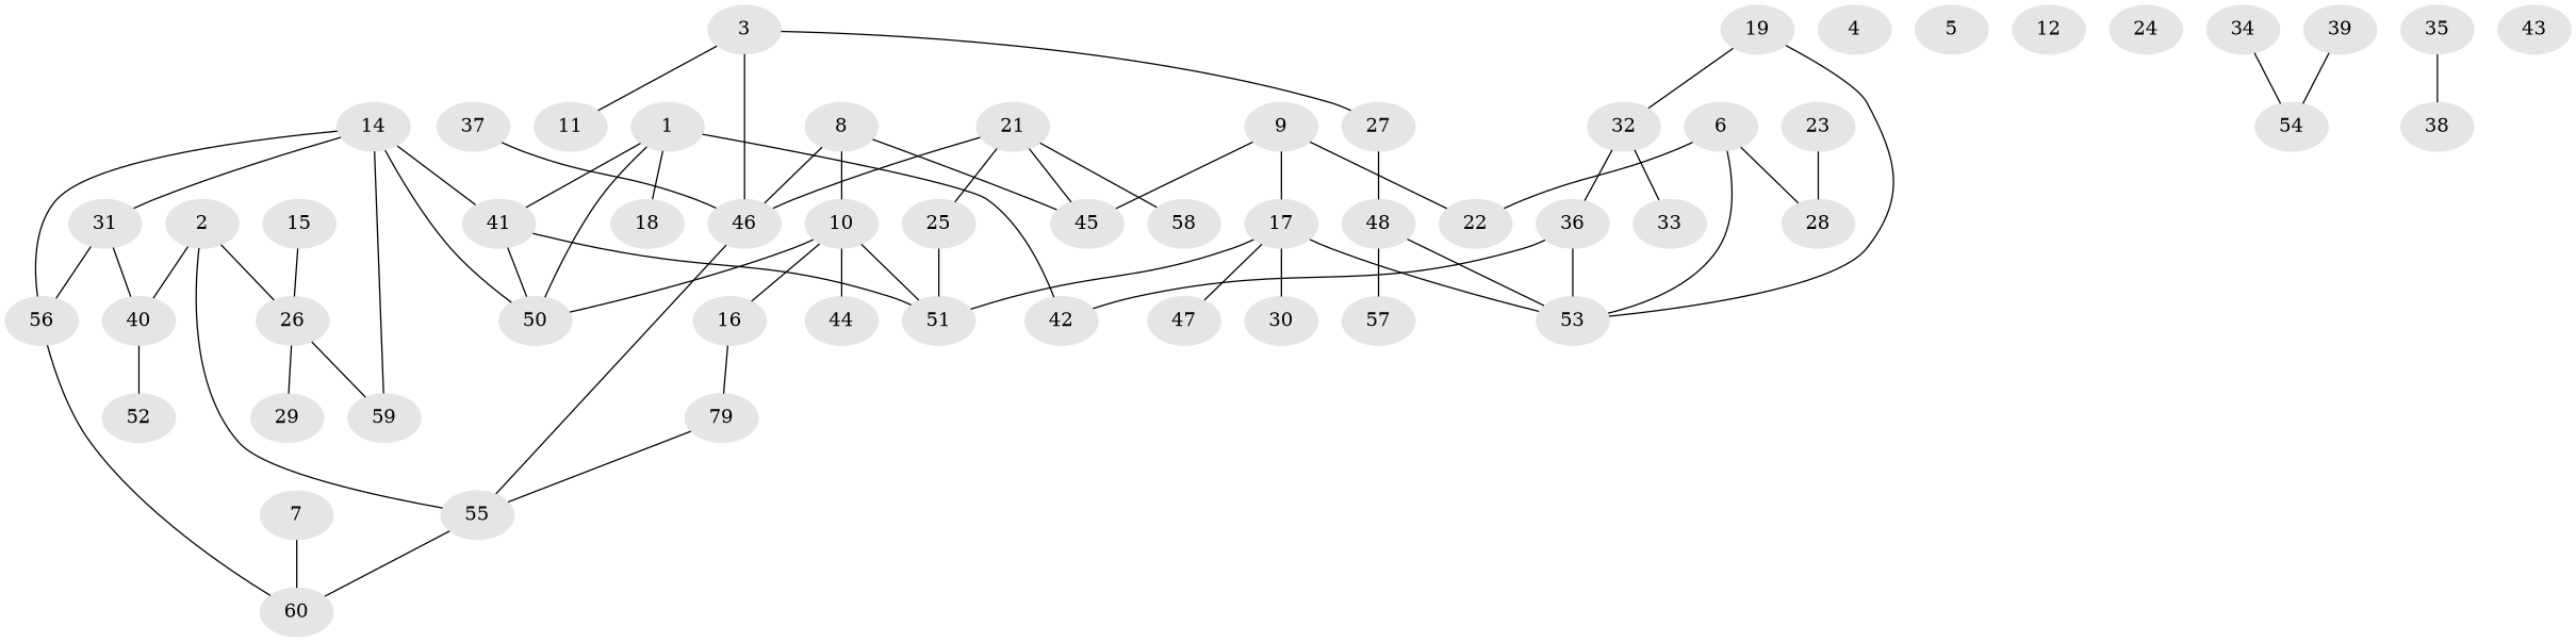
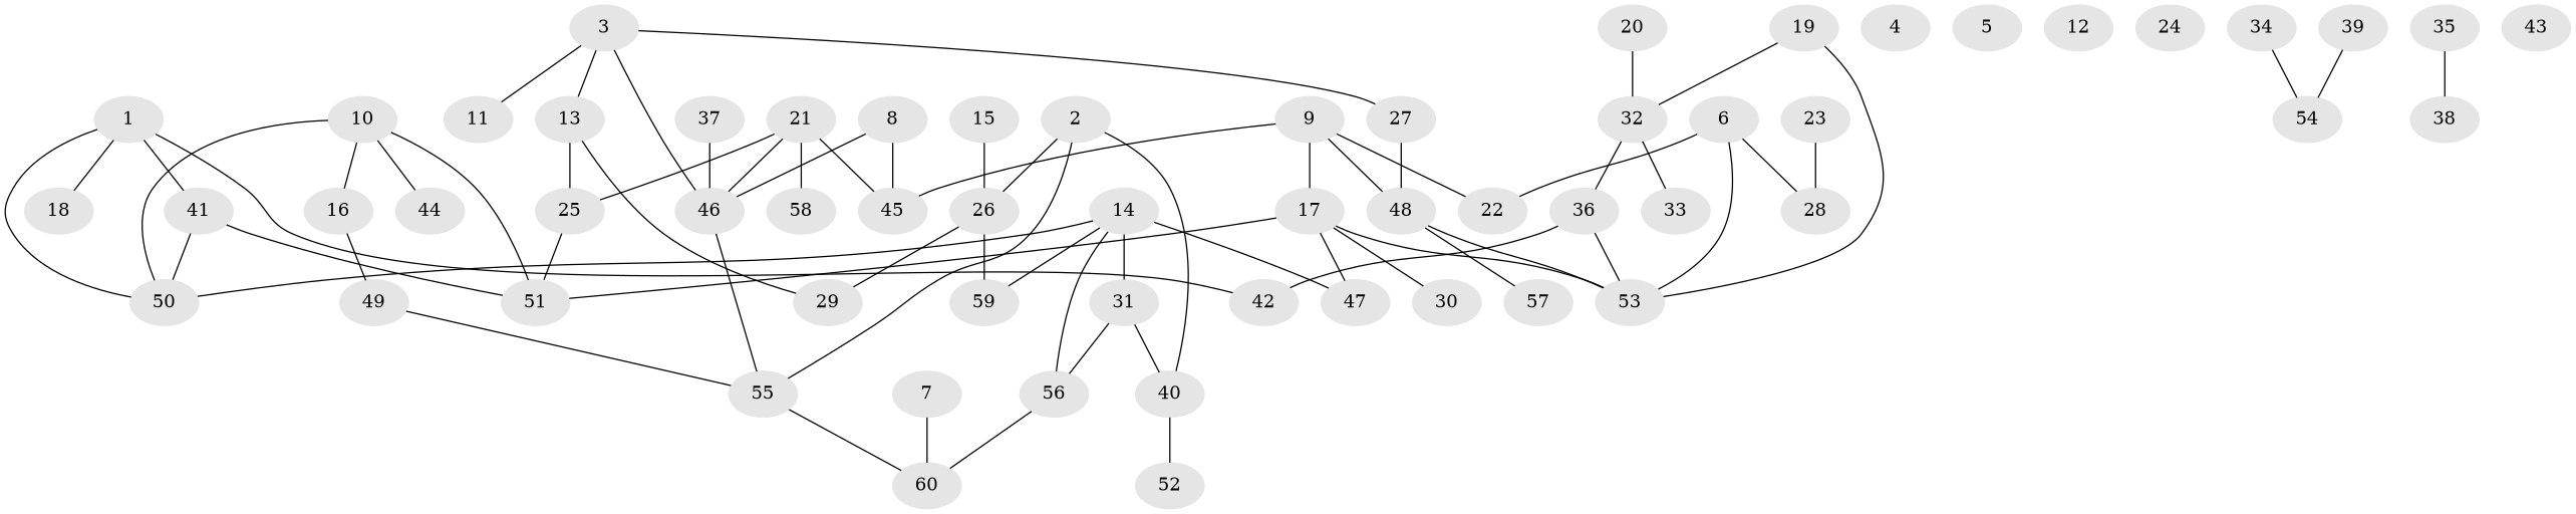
  graph {
    fontname="DejaVu Serif"
    node [color=gray90 fontname="DejaVu Serif" style=filled]
    edge [fontname="DejaVu Serif"]
    1
    18
    41
    42
    50
    51
    2
    26
    40
    55
    29
    59
    52
    60
    3
    11
+   13
    27
    46
    25
    48
    4
    5
    6
    22
    28
    53
    7
    8
    10
    45
    44
    16
    9
    17
    47
    30
    57
-   49 [label=79]
+   49
    12
    14
    31
    56
    15
    19
    32
    33
    36
+   20
    21
    58
    23
    24
    34
    54
    35
    38
    37
    39
    43
    1 -- 18
    1 -- 41
    1 -- 42
    1 -- 50
    41 -- 50
    41 -- 51
    2 -- 26
    2 -- 40
    2 -- 55
    26 -- 29
    26 -- 59
    40 -- 52
    55 -- 60
    3 -- 11
+   3 -- 13
    3 -- 27
    3 -- 46
+   13 -- 29
+   13 -- 25
    27 -- 48
    46 -- 55
    25 -- 51
    48 -- 53
    48 -- 57
    6 -- 22
    6 -- 28
    6 -- 53
    7 -- 60
    8 -- 46
-   8 -- 10
    8 -- 45
    10 -- 50
    10 -- 51
    10 -- 44
    10 -- 16
    16 -- 49
+   9 -- 48
    9 -- 22
    9 -- 45
    9 -- 17
    17 -- 51
    17 -- 53
    17 -- 47
    17 -- 30
    49 -- 55
    14 -- 50
    14 -- 59
-   14 -- 41
+   14 -- 47
    14 -- 31
    14 -- 56
    31 -- 40
    31 -- 56
    56 -- 60
    15 -- 26
    19 -- 53
    19 -- 32
    32 -- 33
    32 -- 36
    36 -- 42
    36 -- 53
+   20 -- 32
    21 -- 46
    21 -- 25
    21 -- 45
    21 -- 58
    23 -- 28
    34 -- 54
    35 -- 38
    37 -- 46
    39 -- 54
  }
